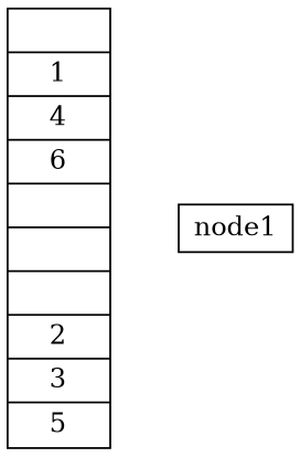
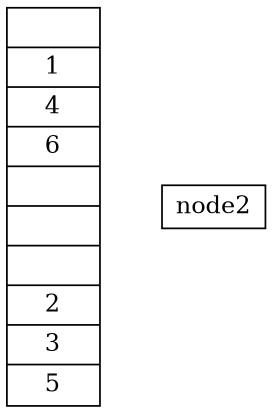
  digraph {
    rankdir=LR
    node [shape=record]
    n1 [height=.1 label="|1|4|6||||2|3|5"]
-   node1 [height=.1]
+   node1 [height=.1 label=node2]
    n1 -> node1 [style=invis]
  }
